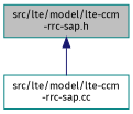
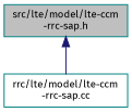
  digraph {
    fontname="Fira Sans"
    node [color=teal fontname="Fira Sans" fontsize=10 shape=record style=filled]
    n1 [fillcolor=grey75 fontcolor=black height=0.2 label="src/lte/model/lte-ccm\l-rrc-sap.h" width=0.4]
-   n2 [fillcolor=white height=0.2 label="src/lte/model/lte-ccm\l-rrc-sap.cc" width=0.4]
+   n2 [fillcolor=white height=0.2 label="rrc/lte/model/lte-ccm\l-rrc-sap.cc" width=0.4]
    n1 -> n2 [color=midnightblue dir=back fontname="Fira Sans" fontsize=10 labelfontname=Helvetica labelfontsize=10 style=solid]
  }
